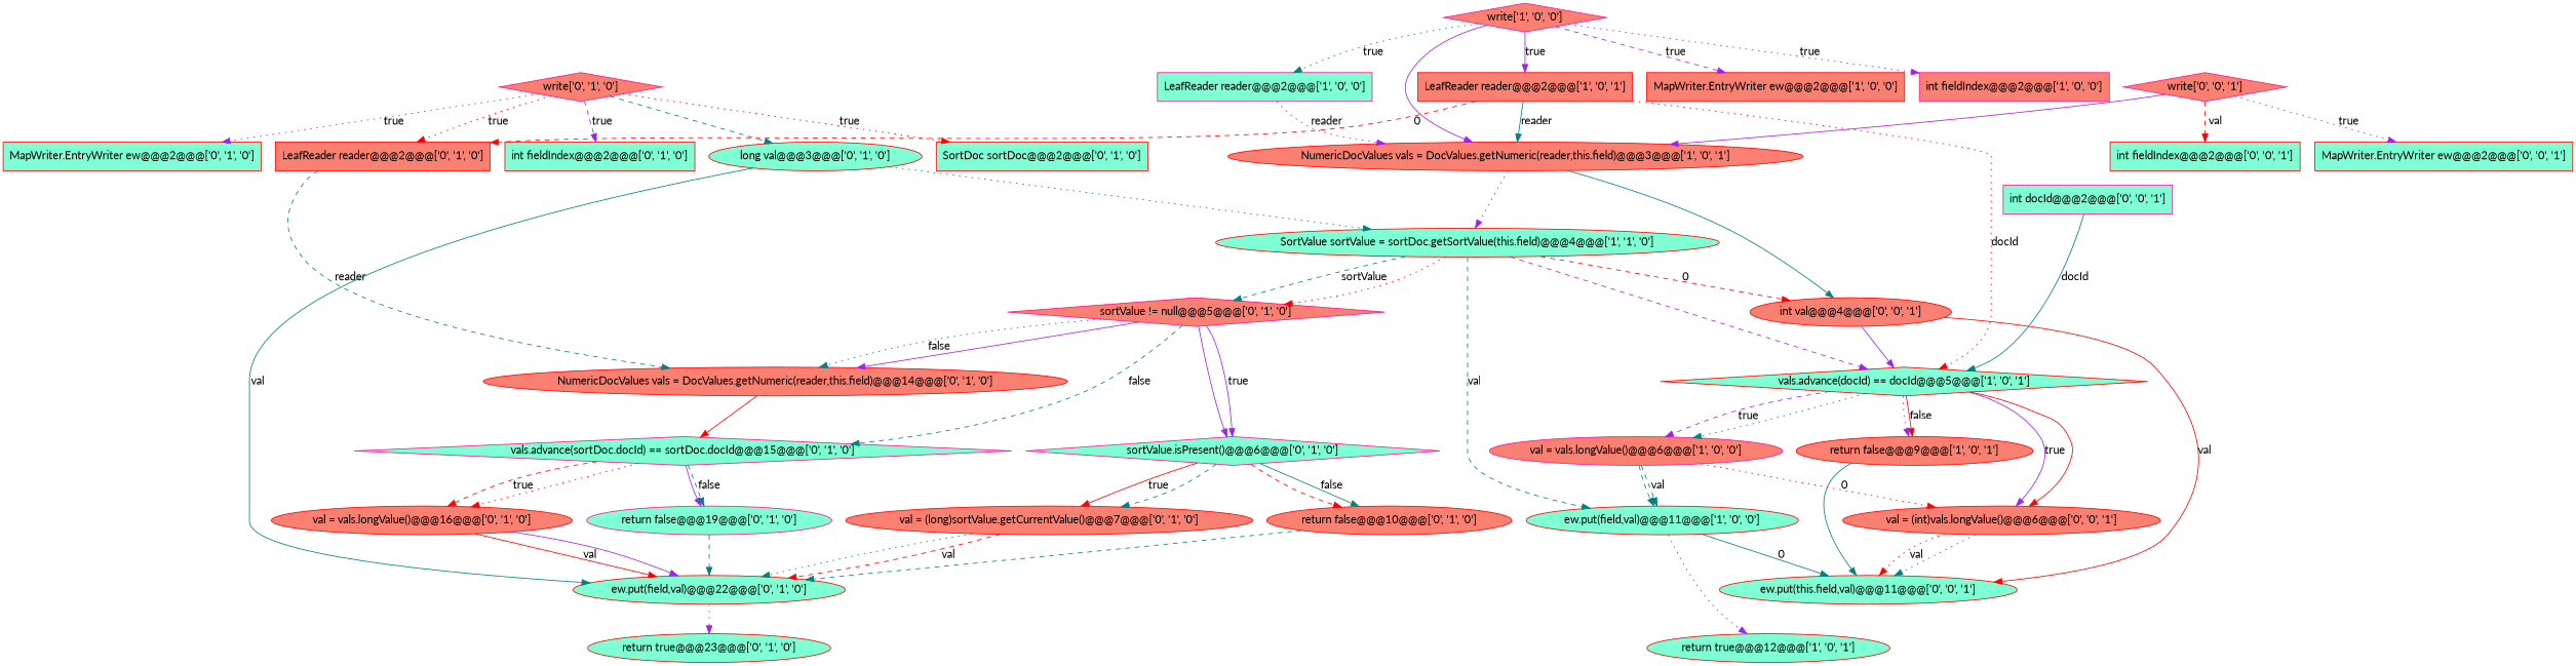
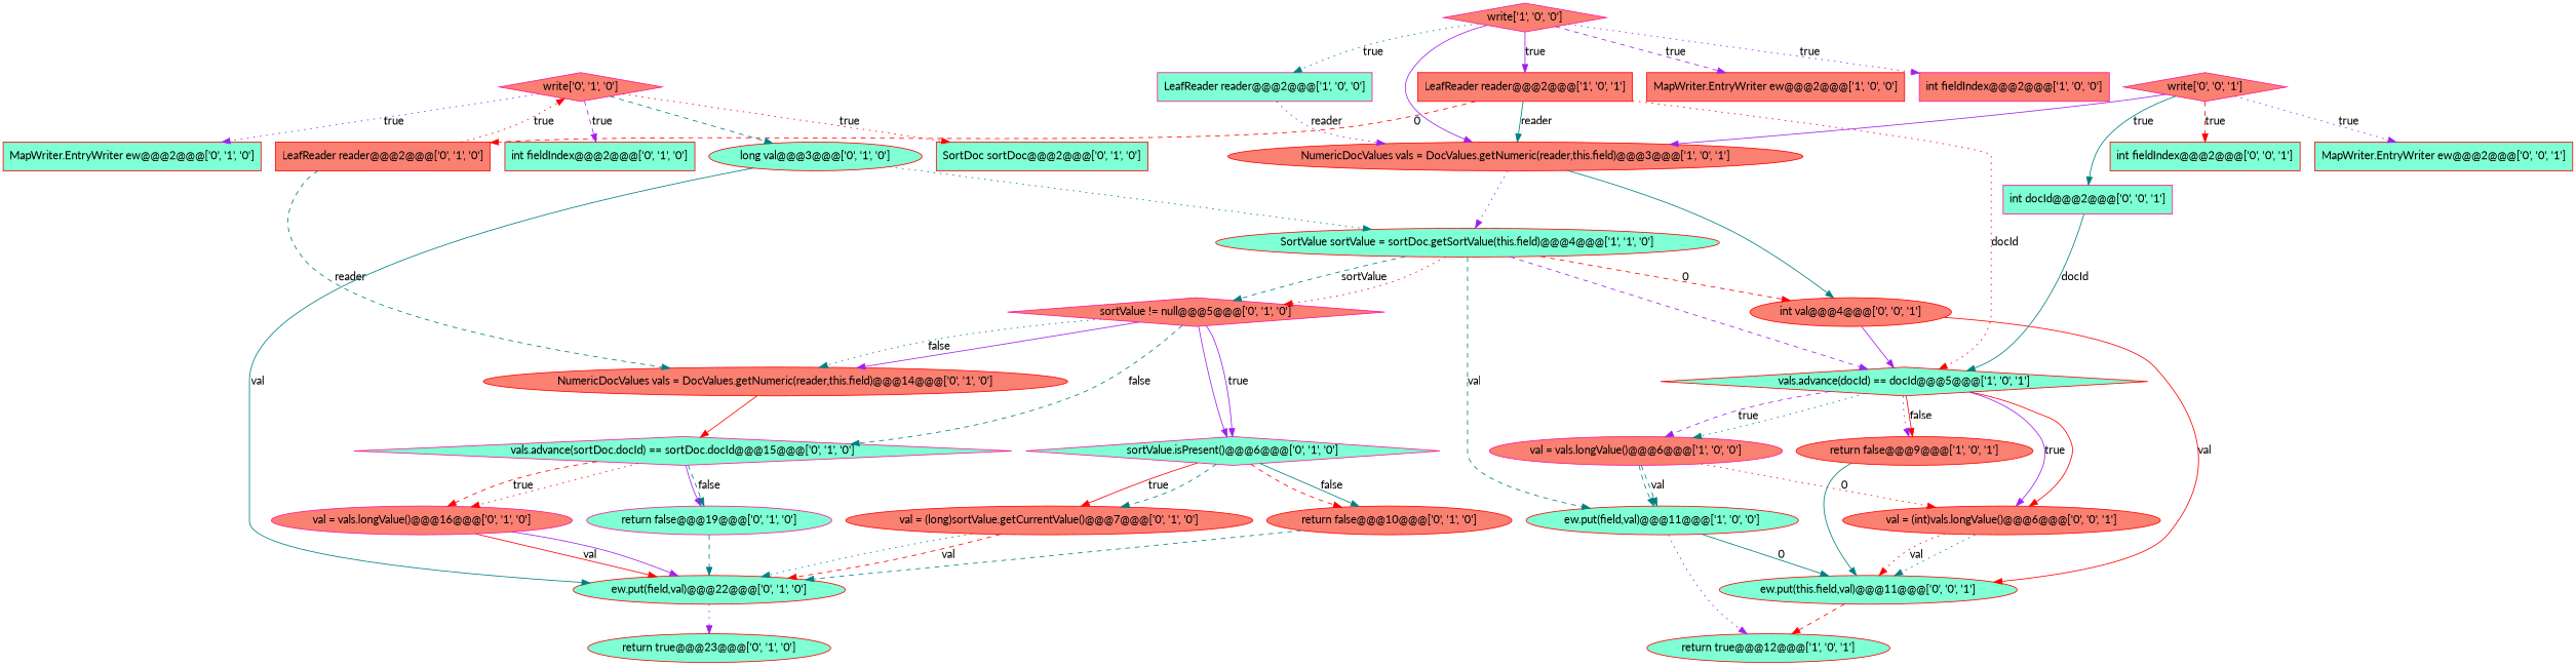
  digraph {
    fontname=Lato
    node [color=red fillcolor=aquamarine fontname=Lato shape=ellipse style=filled]
    edge [color=teal fontname=Lato style=solid]
    n1 [label="ew.put(this.field,val)@@@11@@@['0', '0', '1']"]
    n2 [label="return true@@@12@@@['1', '0', '1']"]
    n3 [label="int fieldIndex@@@2@@@['0', '0', '1']" shape=box]
    n4 [label="SortDoc sortDoc@@@2@@@['0', '1', '0']" shape=box]
    n5 [fillcolor=salmon label="return false@@@9@@@['1', '0', '1']"]
    n6 [label="ew.put(field,val)@@@11@@@['1', '0', '0']"]
    n7 [label="return true@@@23@@@['0', '1', '0']"]
    n8 [label="MapWriter.EntryWriter ew@@@2@@@['0', '0', '1']" shape=box]
    n9 [color=deeppink label="return false@@@19@@@['0', '1', '0']"]
    n10 [label="ew.put(field,val)@@@22@@@['0', '1', '0']"]
    n11 [color=deeppink label="vals.advance(sortDoc.docId) == sortDoc.docId@@@15@@@['0', '1', '0']" shape=diamond]
-   n12 [fillcolor=salmon label="val = vals.longValue()@@@16@@@['0', '1', '0']"]
+   n12 [color=deeppink fillcolor=salmon label="val = vals.longValue()@@@16@@@['0', '1', '0']"]
    n13 [label="vals.advance(docId) == docId@@@5@@@['1', '0', '1']" shape=diamond]
    n14 [fillcolor=salmon label="val = (int)vals.longValue()@@@6@@@['0', '0', '1']"]
    n15 [color=deeppink fillcolor=salmon label="val = vals.longValue()@@@6@@@['1', '0', '0']"]
    n16 [label="MapWriter.EntryWriter ew@@@2@@@['0', '1', '0']" shape=box]
    n17 [fillcolor=salmon label="int val@@@4@@@['0', '0', '1']"]
    n18 [color=deeppink label="LeafReader reader@@@2@@@['1', '0', '0']" shape=box]
    n19 [fillcolor=salmon label="NumericDocValues vals = DocValues.getNumeric(reader,this.field)@@@3@@@['1', '0', '1']"]
    n20 [label="SortValue sortValue = sortDoc.getSortValue(this.field)@@@4@@@['1', '1', '0']"]
    n21 [color=deeppink fillcolor=salmon label="write['1', '0', '0']" shape=diamond]
    n22 [fillcolor=salmon label="LeafReader reader@@@2@@@['1', '0', '1']" shape=box]
    n23 [fillcolor=salmon label="MapWriter.EntryWriter ew@@@2@@@['1', '0', '0']" shape=box]
    n24 [color=deeppink fillcolor=salmon label="int fieldIndex@@@2@@@['1', '0', '0']" shape=box]
    n25 [fillcolor=salmon label="LeafReader reader@@@2@@@['0', '1', '0']" shape=box]
    n26 [fillcolor=salmon label="NumericDocValues vals = DocValues.getNumeric(reader,this.field)@@@14@@@['0', '1', '0']"]
    n27 [color=deeppink label="int docId@@@2@@@['0', '0', '1']" shape=box]
    n28 [color=deeppink fillcolor=salmon label="sortValue != null@@@5@@@['0', '1', '0']" shape=diamond]
    n29 [color=deeppink label="sortValue.isPresent()@@@6@@@['0', '1', '0']" shape=diamond]
    n30 [fillcolor=salmon label="val = (long)sortValue.getCurrentValue()@@@7@@@['0', '1', '0']"]
    n31 [fillcolor=salmon label="return false@@@10@@@['0', '1', '0']"]
    n32 [label="long val@@@3@@@['0', '1', '0']"]
    n33 [color=deeppink fillcolor=salmon label="write['0', '0', '1']" shape=diamond]
    n34 [color=deeppink fillcolor=salmon label="write['0', '1', '0']" shape=diamond]
    n35 [label="int fieldIndex@@@2@@@['0', '1', '0']" shape=box]
+   n1 -> n2 [color=red style=dashed]
    n5 -> n1
    n6 -> n1 [label=0]
    n6 -> n2 [color=purple style=dotted]
    n9 -> n10 [style=dashed]
    n10 -> n7 [color=purple style=dotted]
    n11 -> n9 [color=purple]
    n11 -> n9 [label=false style=dashed]
    n11 -> n12 [color=red style=dotted]
    n11 -> n12 [color=red label=true style=dashed]
    n12 -> n10 [color=red label=val]
    n12 -> n10 [color=purple]
    n13 -> n5 [color=red label=false]
    n13 -> n5 [color=purple style=dotted]
    n13 -> n14 [color=purple label=true]
    n13 -> n14 [color=red]
    n13 -> n15 [color=purple label=true style=dashed]
    n13 -> n15 [style=dotted]
    n14 -> n1 [style=dotted]
    n14 -> n1 [color=red label=val style=dotted]
    n15 -> n6 [style=dashed]
    n15 -> n6 [label=val style=dashed]
    n15 -> n14 [color=red label=0 style=dotted]
    n17 -> n1 [color=red label=val]
    n17 -> n13 [color=purple]
    n18 -> n19 [color=purple label=reader style=dotted]
    n19 -> n17
    n19 -> n20 [color=purple style=dotted]
    n20 -> n6 [label=val style=dashed]
    n20 -> n13 [color=purple style=dashed]
    n20 -> n17 [color=red label=0 style=dashed]
    n20 -> n28 [label=sortValue style=dashed]
    n20 -> n28 [color=red style=dotted]
    n21 -> n18 [label=true style=dotted]
    n21 -> n19 [color=purple]
    n21 -> n22 [color=purple label=true]
    n21 -> n23 [color=purple label=true style=dashed]
    n21 -> n24 [color=purple label=true style=dotted]
    n22 -> n13 [color=red label=docId style=dotted]
    n22 -> n19 [label=reader]
    n22 -> n25 [color=red label=0 style=dashed]
    n25 -> n26 [label=reader style=dashed]
    n26 -> n11 [color=red]
    n27 -> n13 [label=docId]
    n28 -> n11 [label=false style=dashed]
    n28 -> n26 [label=false style=dotted]
    n28 -> n26 [color=purple]
    n28 -> n29 [color=purple]
    n28 -> n29 [color=purple label=true]
    n29 -> n30 [color=red label=true]
    n29 -> n30 [style=dashed]
    n29 -> n31 [label=false]
    n29 -> n31 [color=red style=dashed]
    n30 -> n10 [color=red label=val style=dashed]
    n30 -> n10 [style=dotted]
    n31 -> n10 [style=dashed]
    n32 -> n10 [label=val]
    n32 -> n20 [style=dotted]
-   n33 -> n3 [color=red label=val style=dashed]
+   n33 -> n3 [color=red label=true style=dashed]
    n33 -> n8 [color=purple label=true style=dotted]
    n33 -> n19 [color=purple]
+   n33 -> n27 [label=true]
    n34 -> n4 [color=red label=true style=dotted]
    n34 -> n16 [color=purple label=true style=dotted]
-   n34 -> n25 [color=red label=true style=dotted]
+   n25 -> n34 [color=red label=true style=dotted]
    n34 -> n32 [style=dashed]
    n34 -> n35 [color=purple label=true style=dashed]
  }
